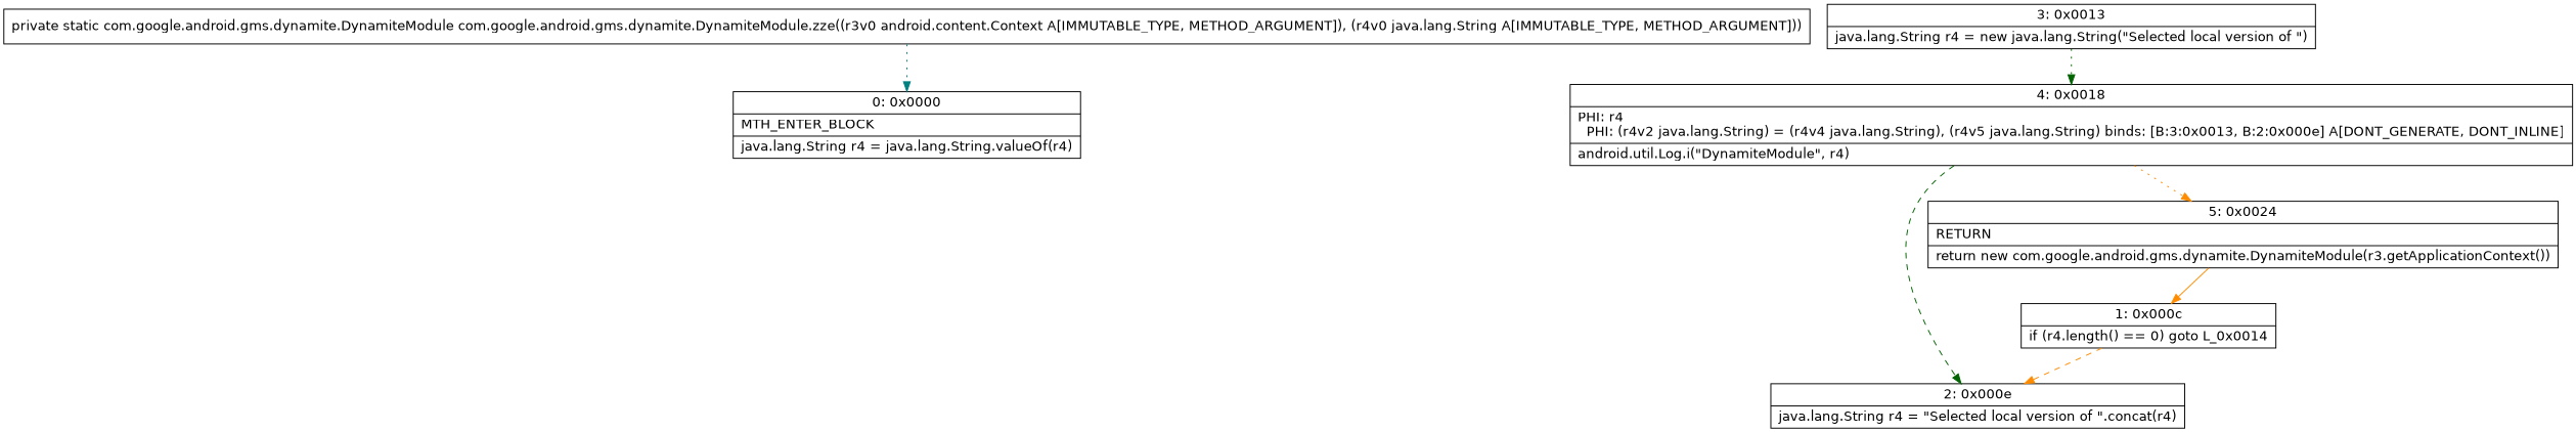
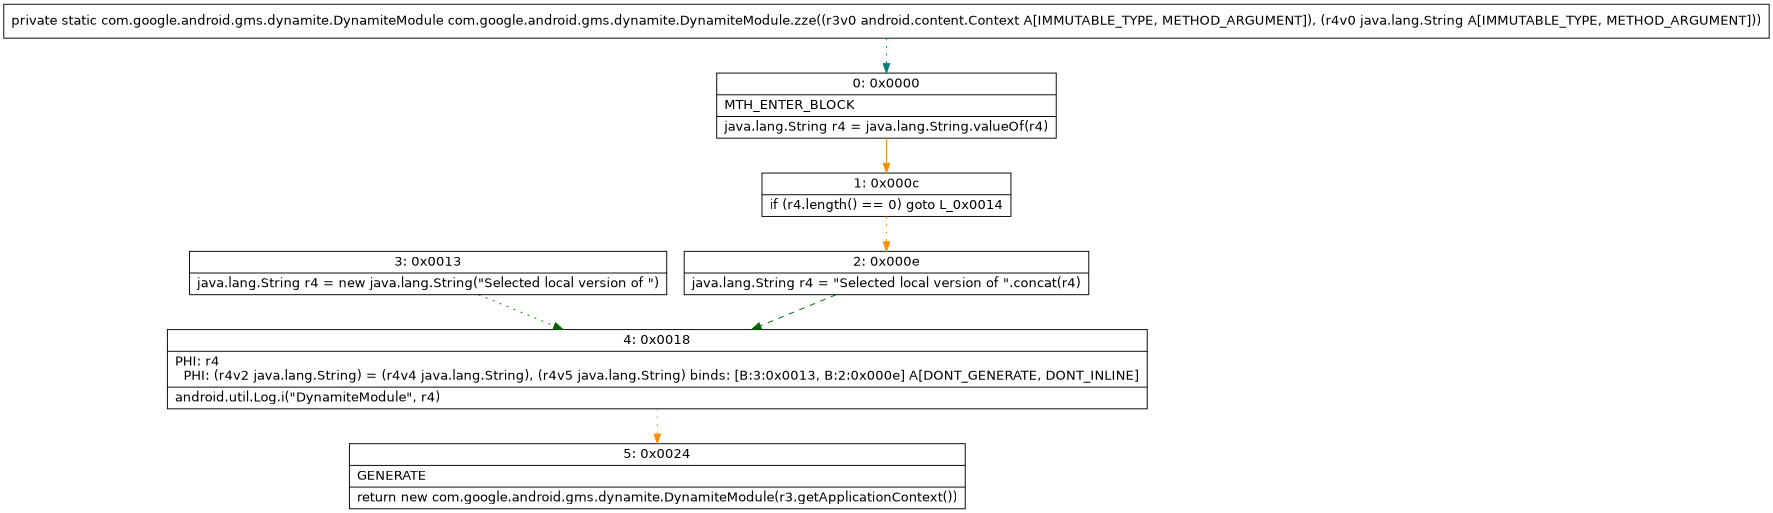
  digraph {
    fontname="DejaVu Sans"
    node [fontname="DejaVu Sans" shape=record]
    edge [color=darkorange fontname="DejaVu Sans" style=dotted]
    n1 [label="{0\:\ 0x0000|MTH_ENTER_BLOCK\l|java.lang.String r4 = java.lang.String.valueOf(r4)\l}"]
    n2 [label="{1\:\ 0x000c|if (r4.length() == 0) goto L_0x0014\l}"]
    n3 [label="{2\:\ 0x000e|java.lang.String r4 = \"Selected local version of \".concat(r4)\l}"]
    n4 [label="{4\:\ 0x0018|PHI: r4 \l  PHI: (r4v2 java.lang.String) = (r4v4 java.lang.String), (r4v5 java.lang.String) binds: [B:3:0x0013, B:2:0x000e] A[DONT_GENERATE, DONT_INLINE]\l|android.util.Log.i(\"DynamiteModule\", r4)\l}"]
    n5 [label="{3\:\ 0x0013|java.lang.String r4 = new java.lang.String(\"Selected local version of \")\l}"]
-   n6 [label="{5\:\ 0x0024|RETURN\l|return new com.google.android.gms.dynamite.DynamiteModule(r3.getApplicationContext())\l}"]
+   n6 [label="{5\:\ 0x0024|GENERATE\l|return new com.google.android.gms.dynamite.DynamiteModule(r3.getApplicationContext())\l}"]
    n7 [label="{private static com.google.android.gms.dynamite.DynamiteModule com.google.android.gms.dynamite.DynamiteModule.zze((r3v0 android.content.Context A[IMMUTABLE_TYPE, METHOD_ARGUMENT]), (r4v0 java.lang.String A[IMMUTABLE_TYPE, METHOD_ARGUMENT])) }"]
-   n6 -> n2 [style=solid]
-   n2 -> n3 [style=dashed]
-   n4 -> n3 [color=darkgreen style=dashed]
+   n1 -> n2 [style=solid]
+   n2 -> n3
+   n3 -> n4 [color=darkgreen style=dashed]
    n4 -> n6
    n5 -> n4 [color=darkgreen]
    n7 -> n1 [color=teal]
  }
